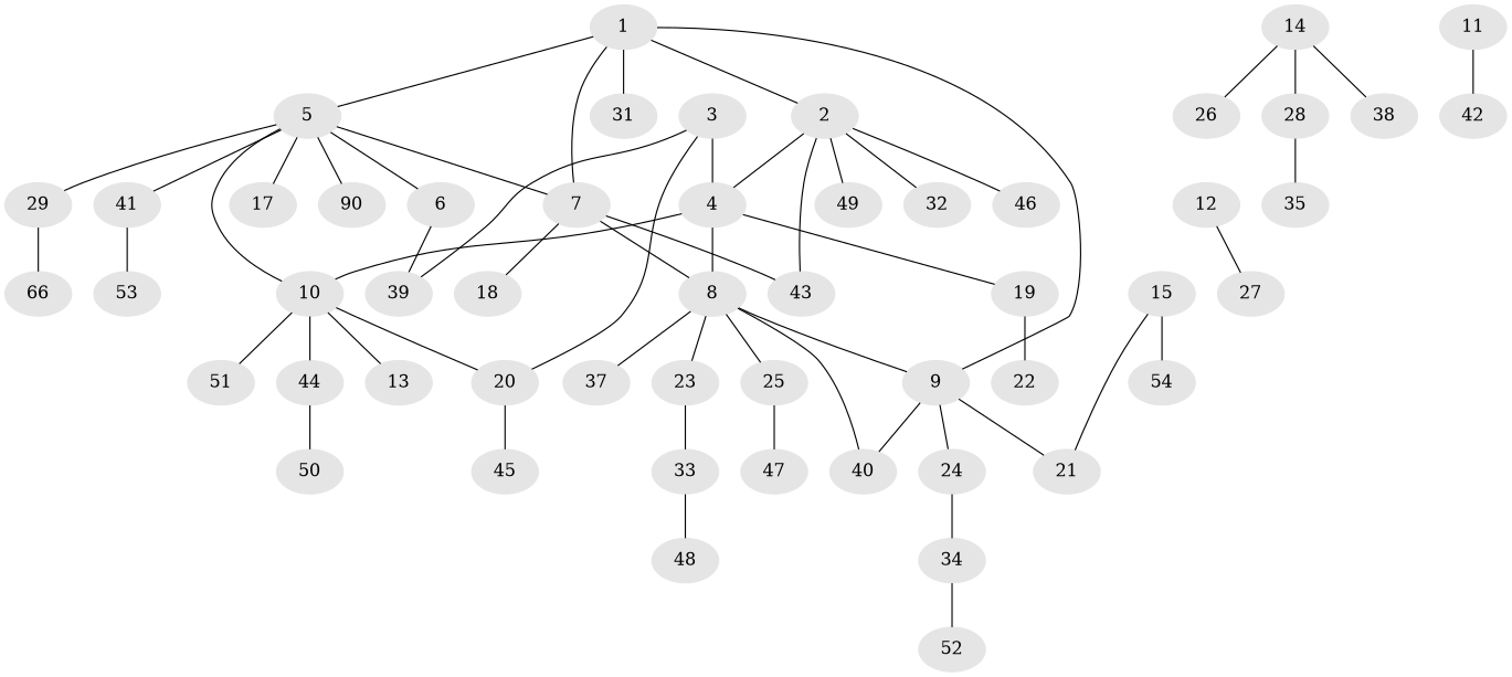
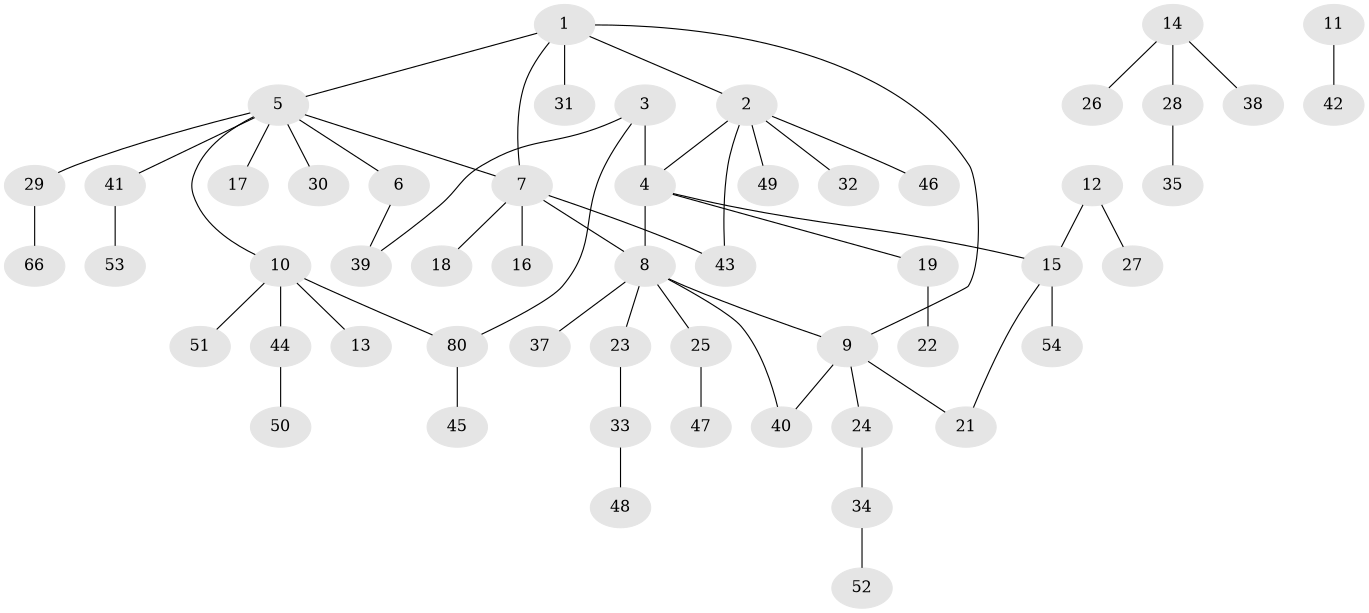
  graph {
    fontname="DejaVu Serif"
    node [color=gray90 fontname="DejaVu Serif" style=filled]
    edge [fontname="DejaVu Serif"]
    1
    2
    5
    7
    9
    31
    4
    32
    43
    46
    49
    6
    10
    17
    29
-   30 [label=90]
+   30
    41
    8
+   16
    18
    40
    21
    24
    19
    14
    26
    28
    38
    3
-   20
+   20 [label=80]
    39
    45
    23
    25
    37
    13
    44
    51
    11
    42
    12
    15
    27
    22
    n45 [label=66]
    53
    33
    47
    34
    50
    54
    35
    48
    52
    1 -- 2
    1 -- 5
    1 -- 7
    1 -- 9
    1 -- 31
    2 -- 4
    2 -- 32
    2 -- 43
    2 -- 46
    2 -- 49
    5 -- 7
    5 -- 6
    5 -- 10
    5 -- 17
    5 -- 29
    5 -- 30
    5 -- 41
    7 -- 43
    7 -- 8
+   7 -- 16
    7 -- 18
    9 -- 40
    9 -- 21
    9 -- 24
-   4 -- 10
+   4 -- 15
    4 -- 8
    4 -- 19
    6 -- 39
    10 -- 20
    10 -- 13
    10 -- 44
    10 -- 51
    29 -- n45
    41 -- 53
    8 -- 9
    8 -- 40
    8 -- 23
    8 -- 25
    8 -- 37
    24 -- 34
    19 -- 22
    14 -- 26
    14 -- 28
    14 -- 38
    28 -- 35
    3 -- 4
    3 -- 20
    3 -- 39
    20 -- 45
    23 -- 33
    25 -- 47
    44 -- 50
    11 -- 42
+   12 -- 15
    12 -- 27
    15 -- 21
    15 -- 54
    33 -- 48
    34 -- 52
  }
